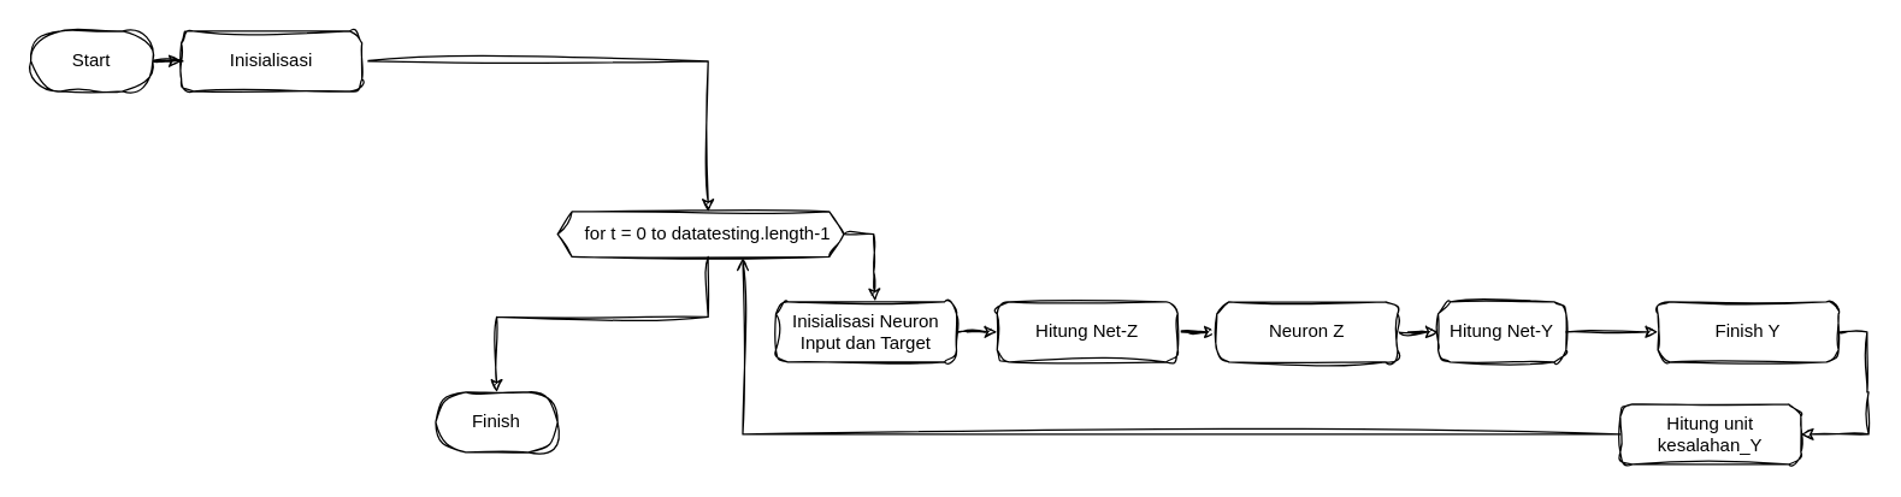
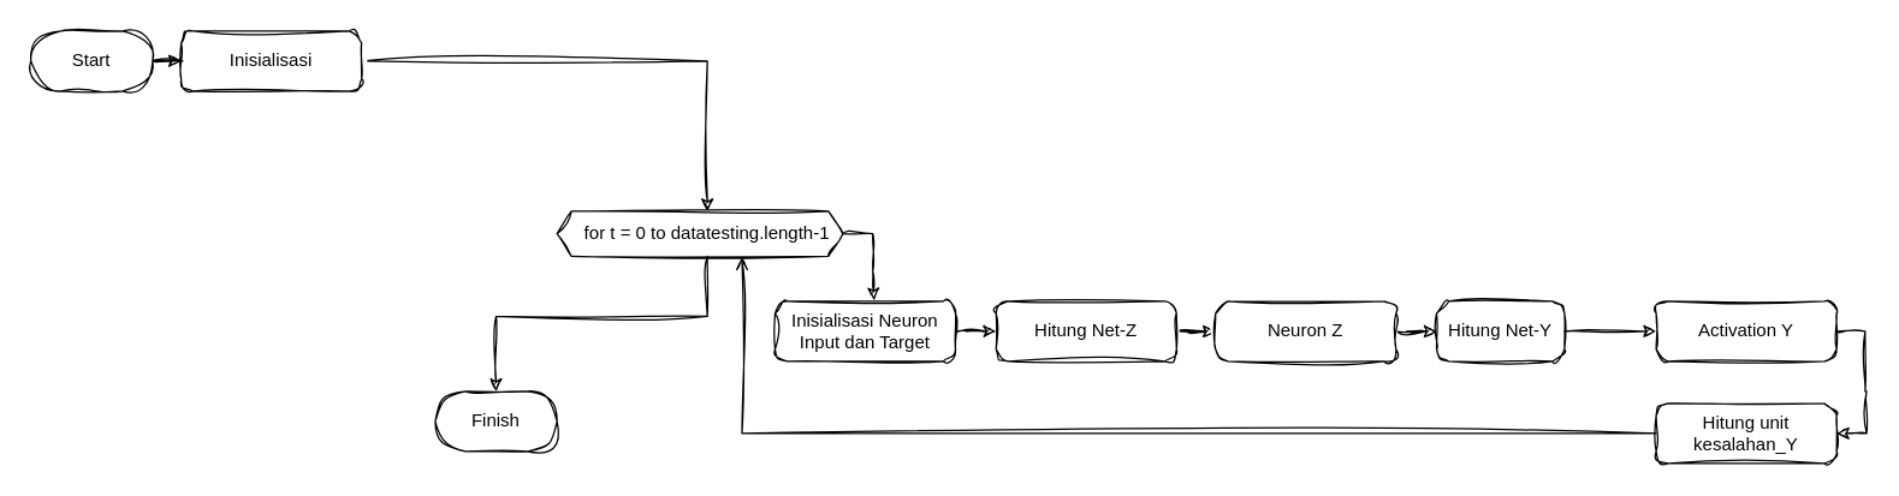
  <mxCell id="0" />
  <mxCell id="1" parent="0" />
  <mxCell id="2" style="edgeStyle=orthogonalEdgeStyle;rounded=0;sketch=1;hachureGap=4;jiggle=2;curveFitting=1;orthogonalLoop=1;jettySize=auto;html=1;entryX=0.5;entryY=0;entryDx=0;entryDy=0;" edge="1" parent="1" source="3" target="6"><mxGeometry relative="1" as="geometry" /></mxCell>
  <mxCell id="3" value="Inisialisasi" style="rounded=1;whiteSpace=wrap;html=1;arcSize=20;sketch=1;curveFitting=1;jiggle=2;labelBackgroundColor=none;" vertex="1" parent="1"><mxGeometry x="120" y="20" width="120" height="40" as="geometry" /></mxCell>
  <mxCell id="4" value="" style="group;sketch=1;curveFitting=1;jiggle=2;labelBackgroundColor=none;" vertex="1" connectable="0" parent="1"><mxGeometry x="370" y="140" width="190" height="30" as="geometry" /></mxCell>
  <mxCell id="5" value="" style="verticalLabelPosition=bottom;verticalAlign=top;html=1;shape=hexagon;perimeter=hexagonPerimeter2;arcSize=6;size=0.05;container=0;flipH=1;sketch=1;curveFitting=1;jiggle=2;labelBackgroundColor=none;" vertex="1" parent="4"><mxGeometry width="190" height="30" as="geometry" /></mxCell>
  <mxCell id="6" value="for t = 0 to datatesting.length-1" style="text;html=1;align=center;verticalAlign=middle;whiteSpace=wrap;rounded=0;container=0;flipH=1;sketch=1;curveFitting=1;jiggle=2;labelBackgroundColor=none;" vertex="1" parent="4"><mxGeometry x="10" width="180" height="30" as="geometry" /></mxCell>
  <mxCell id="7" style="edgeStyle=orthogonalEdgeStyle;rounded=0;orthogonalLoop=1;jettySize=auto;html=1;sketch=1;curveFitting=1;jiggle=2;labelBackgroundColor=none;fontColor=default;" edge="1" parent="1" source="8" target="10"><mxGeometry relative="1" as="geometry" /></mxCell>
  <mxCell id="8" value="Inisialisasi Neuron Input dan Target" style="rounded=1;whiteSpace=wrap;html=1;arcSize=20;sketch=1;curveFitting=1;jiggle=2;labelBackgroundColor=none;" vertex="1" parent="1"><mxGeometry x="515" y="200" width="120" height="40" as="geometry" /></mxCell>
  <mxCell id="9" style="edgeStyle=orthogonalEdgeStyle;rounded=0;orthogonalLoop=1;jettySize=auto;html=1;sketch=1;curveFitting=1;jiggle=2;labelBackgroundColor=none;fontColor=default;" edge="1" parent="1" source="10" target="12"><mxGeometry relative="1" as="geometry" /></mxCell>
  <mxCell id="10" value="Hitung Net-Z" style="rounded=1;whiteSpace=wrap;html=1;arcSize=20;sketch=1;curveFitting=1;jiggle=2;labelBackgroundColor=none;" vertex="1" parent="1"><mxGeometry x="662" y="200" width="120" height="40" as="geometry" /></mxCell>
  <mxCell id="11" style="edgeStyle=orthogonalEdgeStyle;rounded=0;orthogonalLoop=1;jettySize=auto;html=1;entryX=0;entryY=0.5;entryDx=0;entryDy=0;sketch=1;curveFitting=1;jiggle=2;labelBackgroundColor=none;fontColor=default;" edge="1" parent="1" source="12" target="14"><mxGeometry relative="1" as="geometry" /></mxCell>
  <mxCell id="12" value="Neuron Z" style="rounded=1;whiteSpace=wrap;html=1;arcSize=20;sketch=1;curveFitting=1;jiggle=2;labelBackgroundColor=none;" vertex="1" parent="1"><mxGeometry x="808" y="200" width="120" height="40" as="geometry" /></mxCell>
  <mxCell id="13" style="edgeStyle=orthogonalEdgeStyle;rounded=0;orthogonalLoop=1;jettySize=auto;html=1;sketch=1;curveFitting=1;jiggle=2;labelBackgroundColor=none;fontColor=default;" edge="1" parent="1" source="14" target="16"><mxGeometry relative="1" as="geometry" /></mxCell>
  <mxCell id="14" value="Hitung Net-Y" style="rounded=1;whiteSpace=wrap;html=1;arcSize=20;sketch=1;curveFitting=1;jiggle=2;labelBackgroundColor=none;" vertex="1" parent="1"><mxGeometry x="955" y="200" width="85" height="40" as="geometry" /></mxCell>
  <mxCell id="15" style="edgeStyle=orthogonalEdgeStyle;rounded=0;orthogonalLoop=1;jettySize=auto;html=1;entryX=1;entryY=0.5;entryDx=0;entryDy=0;sketch=1;curveFitting=1;jiggle=2;labelBackgroundColor=none;fontColor=default;" edge="1" parent="1" source="16" target="17"><mxGeometry relative="1" as="geometry"><Array as="points"><mxPoint x="1240" y="220" /><mxPoint x="1240" y="260" /><mxPoint x="1241" y="260" /><mxPoint x="1241" y="288" /></Array></mxGeometry></mxCell>
- <mxCell id="16" value="Finish Y" style="rounded=1;whiteSpace=wrap;html=1;arcSize=20;sketch=1;curveFitting=1;jiggle=2;labelBackgroundColor=none;" vertex="1" parent="1"><mxGeometry x="1101" y="200" width="120" height="40" as="geometry" /></mxCell>
- <mxCell id="17" value="Hitung unit kesalahan_Y" style="rounded=1;whiteSpace=wrap;html=1;arcSize=20;sketch=1;curveFitting=1;jiggle=2;labelBackgroundColor=none;" vertex="1" parent="1"><mxGeometry x="1076" y="268" width="120" height="40" as="geometry" /></mxCell>
+ <mxCell id="16" value="Activation Y" style="rounded=1;whiteSpace=wrap;html=1;arcSize=20;sketch=1;curveFitting=1;jiggle=2;labelBackgroundColor=none;" vertex="1" parent="1"><mxGeometry x="1101" y="200" width="120" height="40" as="geometry" /></mxCell>
+ <mxCell id="17" value="Hitung unit kesalahan_Y" style="rounded=1;whiteSpace=wrap;html=1;arcSize=20;sketch=1;curveFitting=1;jiggle=2;labelBackgroundColor=none;" vertex="1" parent="1"><mxGeometry x="1101" y="268" width="120" height="40" as="geometry" /></mxCell>
  <mxCell id="18" style="edgeStyle=orthogonalEdgeStyle;rounded=0;orthogonalLoop=1;jettySize=auto;html=1;entryX=0.549;entryY=-0.012;entryDx=0;entryDy=0;entryPerimeter=0;sketch=1;curveFitting=1;jiggle=2;labelBackgroundColor=none;fontColor=default;" edge="1" parent="1" source="6" target="8"><mxGeometry relative="1" as="geometry"><Array as="points"><mxPoint x="580" y="155" /><mxPoint x="580" y="180" /><mxPoint x="581" y="180" /></Array></mxGeometry></mxCell>
  <mxCell id="19" style="edgeStyle=orthogonalEdgeStyle;rounded=0;orthogonalLoop=1;jettySize=auto;html=1;sketch=1;curveFitting=1;jiggle=2;labelBackgroundColor=none;fontColor=default;" edge="1" parent="1" source="20" target="3"><mxGeometry relative="1" as="geometry" /></mxCell>
  <mxCell id="20" value="Start" style="rounded=1;whiteSpace=wrap;html=1;arcSize=50;sketch=1;curveFitting=1;jiggle=2;labelBackgroundColor=none;" vertex="1" parent="1"><mxGeometry x="20" y="20" width="81" height="40" as="geometry" /></mxCell>
  <mxCell id="21" value="Finish" style="rounded=1;whiteSpace=wrap;html=1;arcSize=50;sketch=1;curveFitting=1;jiggle=2;labelBackgroundColor=none;" vertex="1" parent="1"><mxGeometry x="289" y="260" width="81" height="40" as="geometry" /></mxCell>
  <mxCell id="22" style="edgeStyle=orthogonalEdgeStyle;rounded=0;sketch=1;hachureGap=4;jiggle=2;curveFitting=1;orthogonalLoop=1;jettySize=auto;html=1;entryX=0.372;entryY=1.027;entryDx=0;entryDy=0;entryPerimeter=0;endArrow=open;" edge="1" parent="1" source="17" target="6"><mxGeometry relative="1" as="geometry" /></mxCell>
  <mxCell id="23" style="edgeStyle=orthogonalEdgeStyle;rounded=0;sketch=1;hachureGap=4;jiggle=2;curveFitting=1;orthogonalLoop=1;jettySize=auto;html=1;entryX=0.5;entryY=0;entryDx=0;entryDy=0;" edge="1" parent="1" source="6" target="21"><mxGeometry relative="1" as="geometry"><Array as="points"><mxPoint x="470" y="210" /><mxPoint x="329" y="210" /></Array></mxGeometry></mxCell>
